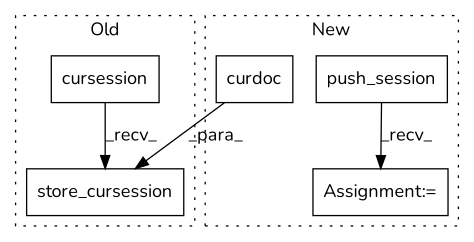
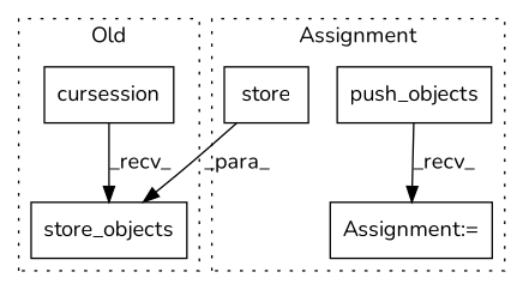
  digraph {
    fontname=Nunito
    node [a=32 fontname=Nunito shape=box]
    edge [fontname=Nunito]
    n1 [l=12 label=cursession s=802]
-   n2 [l="14,1" label=store_cursession s="815,831"]
-   n3 [l=8 label=curdoc s=633]
-   n4 [l="13,1" label=push_session s="620,641"]
+   n2 [l="14,1" label=store_objects s="815,831"]
+   n3 [l=8 label=store s=633]
+   n4 [l="13,1" label=push_objects s="620,641"]
    n5 [a=7 l=1 label="Assignment:=" s=619]
    subgraph cluster_1 {
      label=Old
      style=dotted
      n1
      n2
    }
    subgraph cluster_2 {
-     label=New
+     label=Assignment
      style=dotted
      n3
      n4
      n5
    }
    n1 -> n2 [label=_recv_]
    n3 -> n2 [label=_para_]
    n4 -> n5 [label=_recv_]
  }
